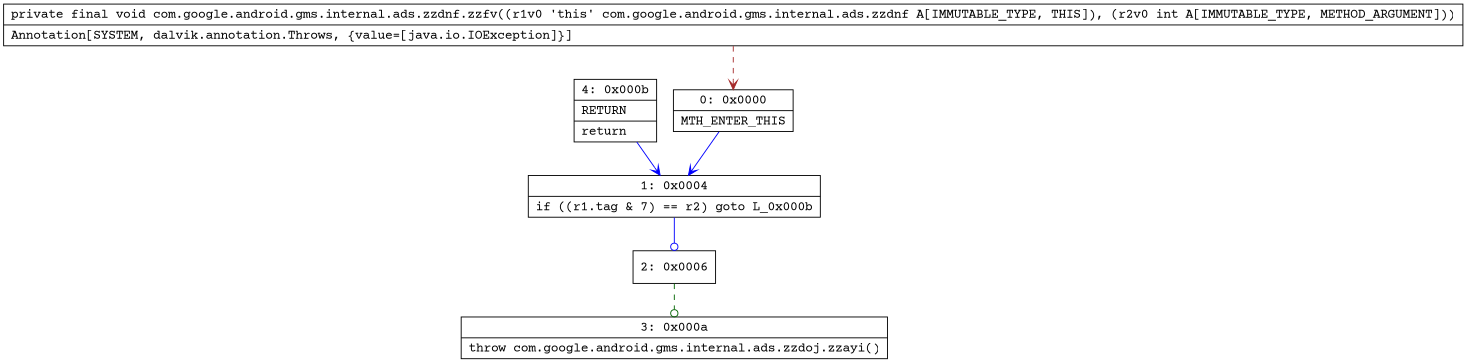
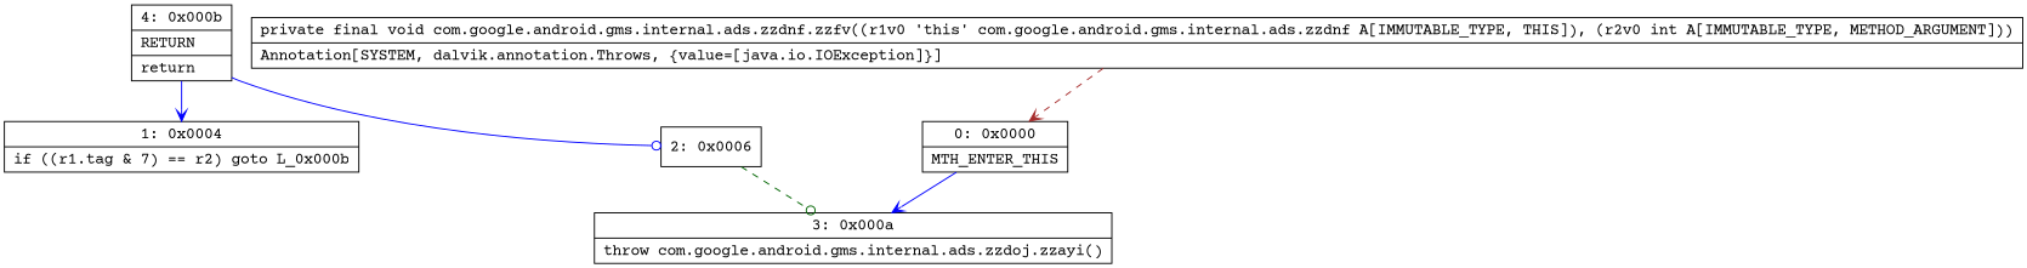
  digraph {
    fontname="Courier Prime"
    node [fontname="Courier Prime" shape=record]
    edge [arrowhead=vee color=blue fontname="Courier Prime" style=solid]
    n1 [label="{0\:\ 0x0000|MTH_ENTER_THIS\l}"]
    n2 [label="{1\:\ 0x0004|if ((r1.tag & 7) == r2) goto L_0x000b\l}"]
    n3 [label="{2\:\ 0x0006}"]
    n4 [label="{3\:\ 0x000a|throw com.google.android.gms.internal.ads.zzdoj.zzayi()\l}"]
    n5 [label="{4\:\ 0x000b|RETURN\l|return\l}"]
    n6 [label="{private final void com.google.android.gms.internal.ads.zzdnf.zzfv((r1v0 'this' com.google.android.gms.internal.ads.zzdnf A[IMMUTABLE_TYPE, THIS]), (r2v0 int A[IMMUTABLE_TYPE, METHOD_ARGUMENT]))  | Annotation[SYSTEM, dalvik.annotation.Throws, \{value=[java.io.IOException]\}]\l}"]
-   n1 -> n2
-   n2 -> n3 [arrowhead=odot]
+   n1 -> n4
+   n5 -> n3 [arrowhead=odot]
    n3 -> n4 [arrowhead=odot color=darkgreen style=dashed]
    n5 -> n2
    n6 -> n1 [color=brown style=dashed]
  }
